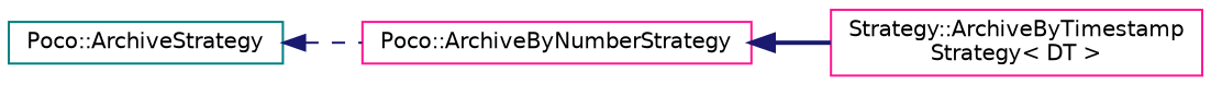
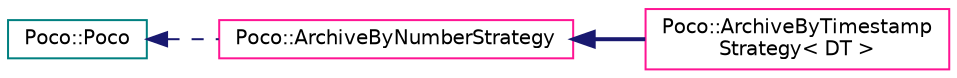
  digraph {
    rankdir=LR
    node [color=deeppink fillcolor=white fontname=Helvetica fontsize=10 shape=record style=filled]
    edge [color=midnightblue dir=back fontname=Helvetica fontsize=10 labelfontname=Helvetica labelfontsize=10]
-   n1 [color=teal height=0.2 label="Poco::ArchiveStrategy" width=0.4]
+   n1 [color=teal height=0.2 label="Poco::Poco" width=0.4]
    n2 [height=0.2 label="Poco::ArchiveByNumberStrategy" width=0.4]
-   n3 [height=0.2 label="Strategy::ArchiveByTimestamp\lStrategy\< DT \>" width=0.4]
+   n3 [height=0.2 label="Poco::ArchiveByTimestamp\lStrategy\< DT \>" width=0.4]
    n1 -> n2 [style=dashed]
    n2 -> n3 [style=bold]
  }
